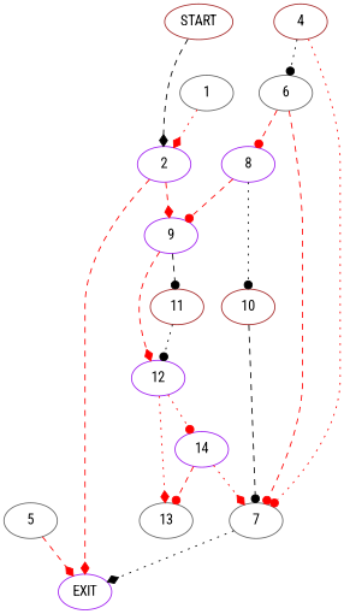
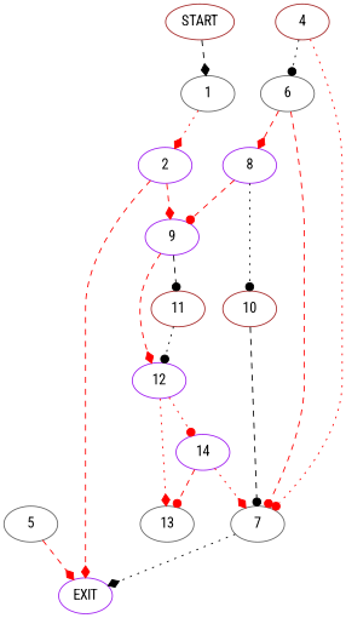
  digraph {
    fontname="Roboto Condensed"
    node [color=purple fontname="Roboto Condensed"]
    edge [arrowhead=diamond color=red fontname="Roboto Condensed" style=dashed]
    n1 [color=brown label=START]
    1 [color=gray40]
    2
    n4 [label=EXIT]
    9
    4 [color=brown]
    6 [color=gray40]
    7 [color=gray40]
    5 [color=gray40]
    8
    10 [color=brown]
    11 [color=brown]
    12
    13 [color=gray40]
    14
-   n1 -> 2 [color=black]
+   n1 -> 1 [color=black]
    1 -> 2 [style=dotted]
    2 -> n4
    2 -> 9
    9 -> 11 [arrowhead=dot color=black]
    9 -> 12
    4 -> 6 [arrowhead=dot color=black style=dotted]
    4 -> 7 [arrowhead=dot style=dotted]
    6 -> 7 [arrowhead=dot]
-   6 -> 8 [arrowhead=dot]
+   6 -> 8
    7 -> n4 [color=black style=dotted]
    5 -> n4
    8 -> 9 [arrowhead=dot]
    8 -> 10 [arrowhead=dot color=black style=dotted]
    10 -> 7 [arrowhead=dot color=black]
    11 -> 12 [arrowhead=dot color=black style=dotted]
    12 -> 13 [style=dotted]
    12 -> 14 [arrowhead=dot style=dotted]
    14 -> 7 [style=dotted]
    14 -> 13 [arrowhead=dot]
  }
